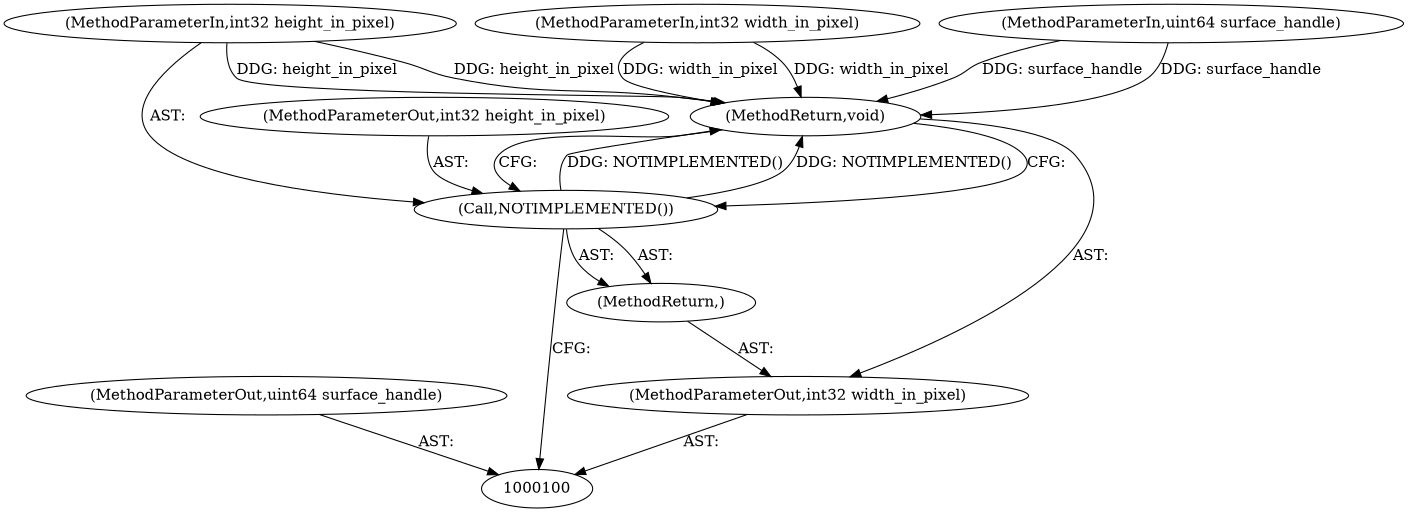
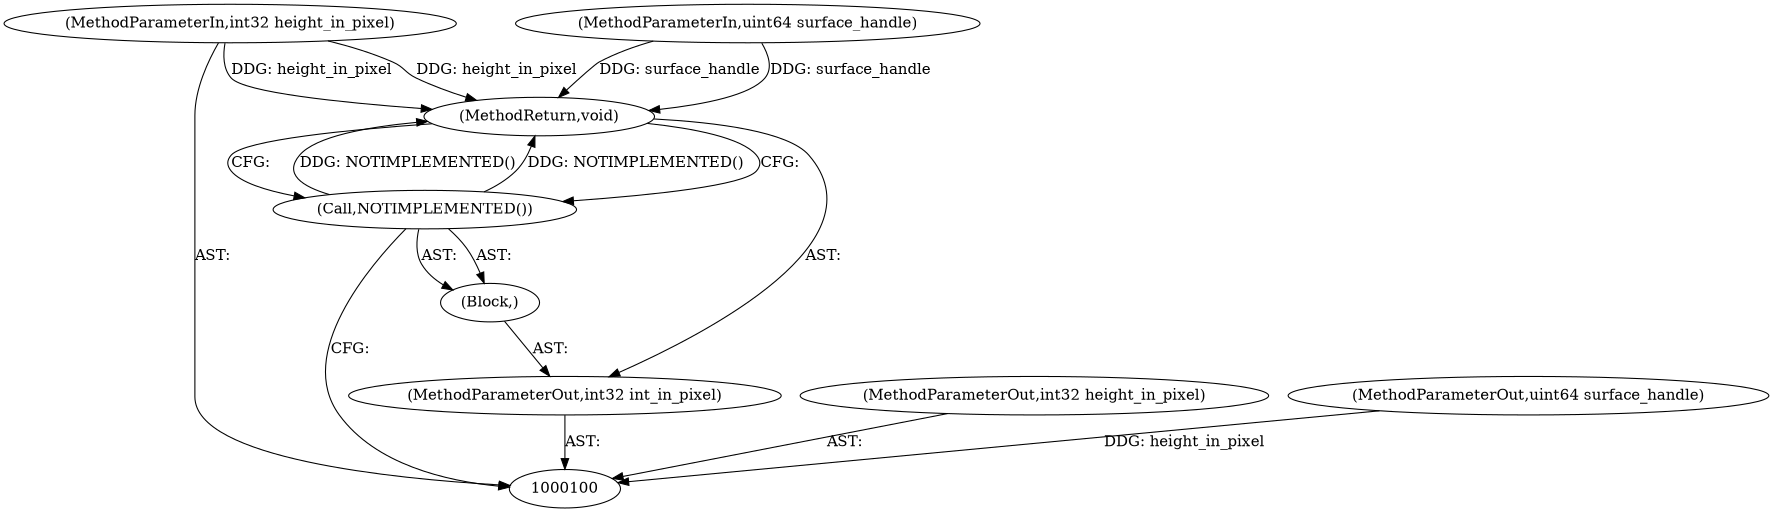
  digraph {
    n1 [label="(MethodReturn,void)"]
    n2 [label="(Call,NOTIMPLEMENTED())"]
-   n3 [label="(MethodParameterOut,int32 width_in_pixel)"]
+   n3 [label="(MethodParameterOut,int32 int_in_pixel)"]
    1000100
-   n5 [label="(MethodReturn,)"]
-   n6 [label="(MethodParameterIn,int32 width_in_pixel)"]
+   n5 [label="(Block,)"]
    n7 [label="(MethodParameterIn,int32 height_in_pixel)"]
    n8 [label="(MethodParameterOut,int32 height_in_pixel)"]
    n9 [label="(MethodParameterIn,uint64 surface_handle)"]
    n10 [label="(MethodParameterOut,uint64 surface_handle)"]
    n1 -> n2 [label="CFG: "]
    n1 -> n2 [label="CFG: "]
    n1 -> n3 [label="AST: "]
    n2 -> n1 [label="DDG: NOTIMPLEMENTED()"]
    n2 -> n1 [label="DDG: NOTIMPLEMENTED()"]
    n2 -> 1000100 [label="CFG: "]
    n2 -> n5 [label="AST: "]
    n2 -> n5 [label="AST: "]
    n3 -> 1000100 [label="AST: "]
    n5 -> n3 [label="AST: "]
-   n6 -> n1 [label="DDG: width_in_pixel"]
-   n6 -> n1 [label="DDG: width_in_pixel"]
    n7 -> n1 [label="DDG: height_in_pixel"]
    n7 -> n1 [label="DDG: height_in_pixel"]
-   n7 -> n2 [label="AST: "]
-   n8 -> n2 [label="AST: "]
+   n7 -> 1000100 [label="AST: "]
+   n8 -> 1000100 [label="AST: "]
    n9 -> n1 [label="DDG: surface_handle"]
    n9 -> n1 [label="DDG: surface_handle"]
-   n10 -> 1000100 [label="AST: "]
+   n10 -> 1000100 [label="DDG: height_in_pixel"]
  }
